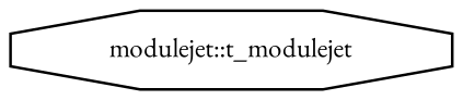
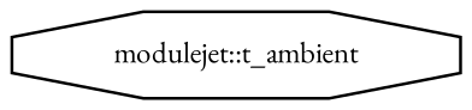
  digraph {
    rankdir=LR
    fontname="EB Garamond"
-   n1 [color=black fillcolor=white fontname="EB Garamond" fontsize=10 height=0.2 label="modulejet::t_modulejet" shape=octagon style=filled width=0.4]
+   n1 [color=black fillcolor=white fontname="EB Garamond" fontsize=10 height=0.2 label="modulejet::t_ambient" shape=octagon style=filled width=0.4]
  }
